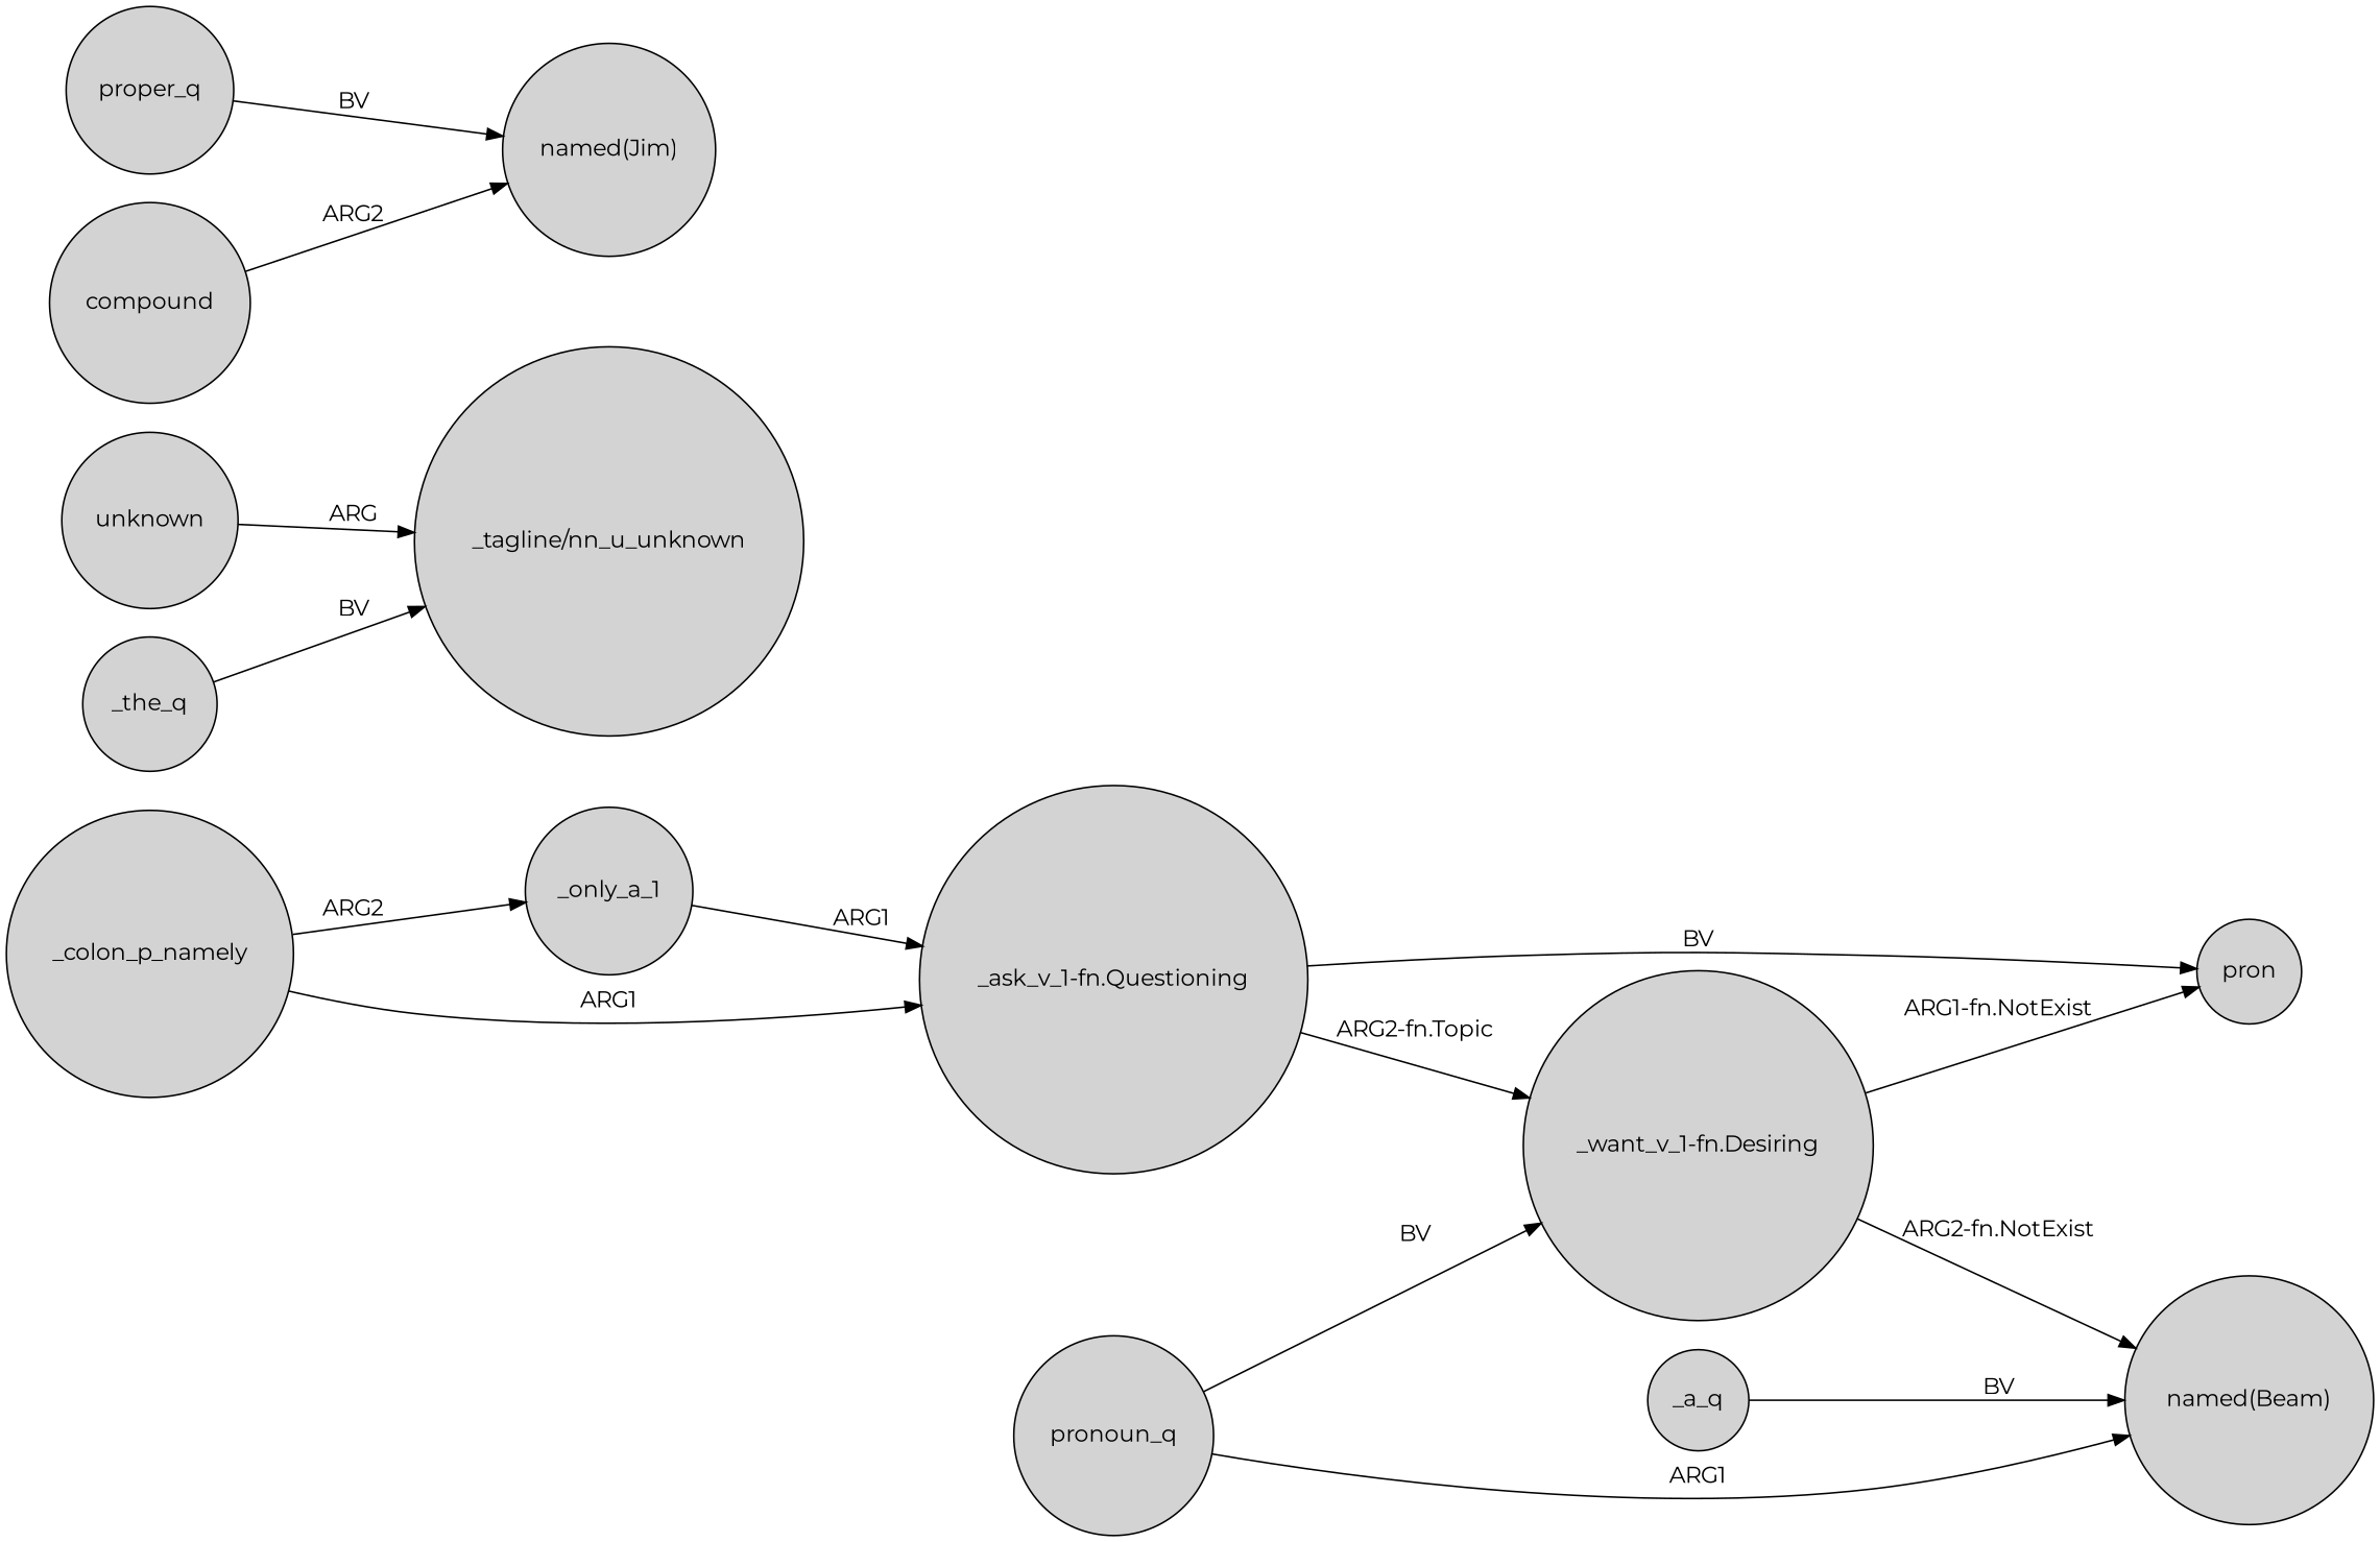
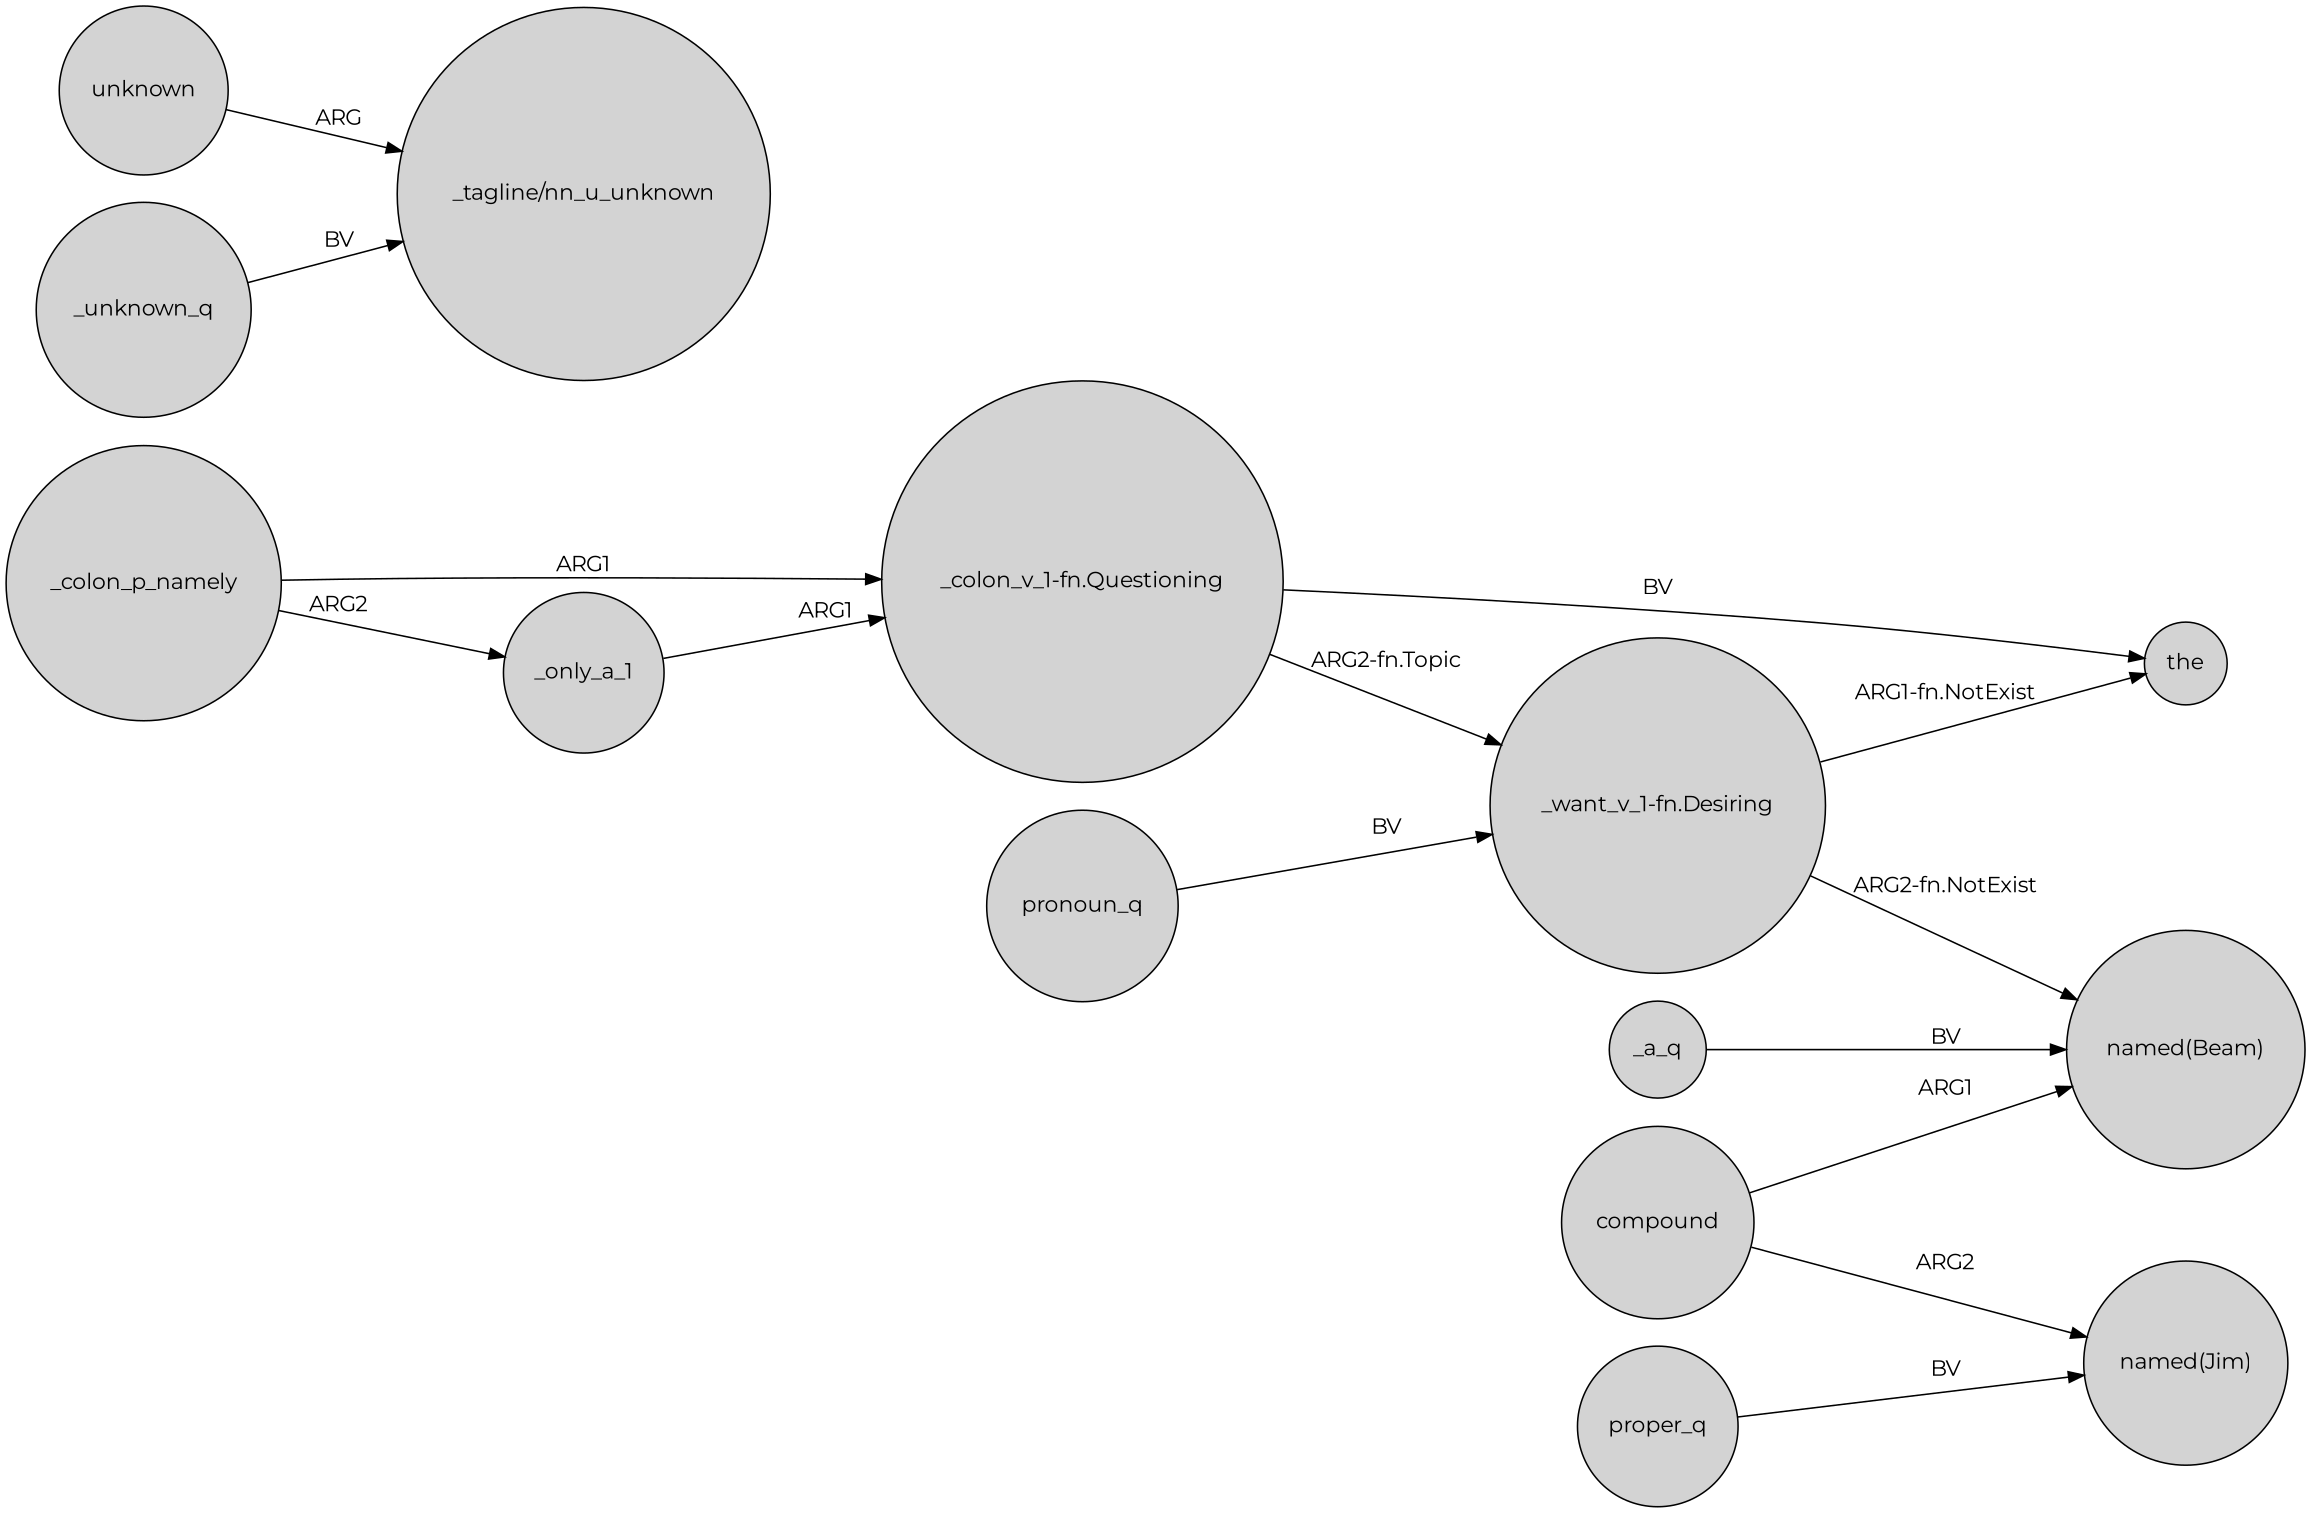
  digraph {
    fontname=Montserrat
    rankdir=LR
    node [fontname=Montserrat shape=circle style=filled]
    edge [fontname=Montserrat]
    _colon_p_namely
    _only_a_1
-   "_ask_v_1-fn.Questioning"
+   "_ask_v_1-fn.Questioning" [label="_colon_v_1-fn.Questioning"]
    unknown
    "_tagline/nn_u_unknown"
    "_want_v_1-fn.Desiring"
-   pron
+   pron [label=the]
    "named(Beam)"
    proper_q
    "named(Jim)"
    compound
-   _the_q
+   _the_q [label=_unknown_q]
    _a_q
    pronoun_q
    _colon_p_namely -> _only_a_1 [label=ARG2]
    _colon_p_namely -> "_ask_v_1-fn.Questioning" [label=ARG1]
    _only_a_1 -> "_ask_v_1-fn.Questioning" [label=ARG1]
    "_ask_v_1-fn.Questioning" -> "_want_v_1-fn.Desiring" [label="ARG2-fn.Topic"]
    "_ask_v_1-fn.Questioning" -> pron [label=BV]
    unknown -> "_tagline/nn_u_unknown" [label=ARG]
    "_want_v_1-fn.Desiring" -> pron [label="ARG1-fn.NotExist"]
    "_want_v_1-fn.Desiring" -> "named(Beam)" [label="ARG2-fn.NotExist"]
    proper_q -> "named(Jim)" [label=BV]
-   pronoun_q -> "named(Beam)" [label=ARG1]
+   compound -> "named(Beam)" [label=ARG1]
    compound -> "named(Jim)" [label=ARG2]
    _the_q -> "_tagline/nn_u_unknown" [label=BV]
    _a_q -> "named(Beam)" [label=BV]
    pronoun_q -> "_want_v_1-fn.Desiring" [label=BV]
  }
